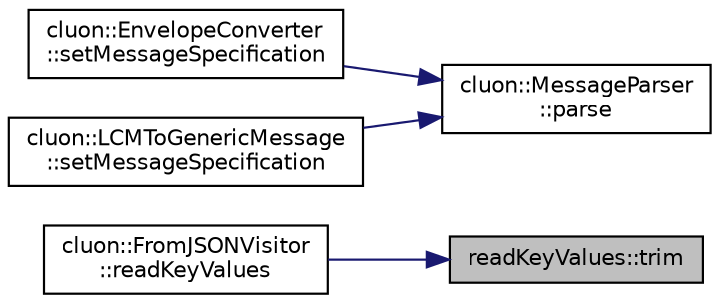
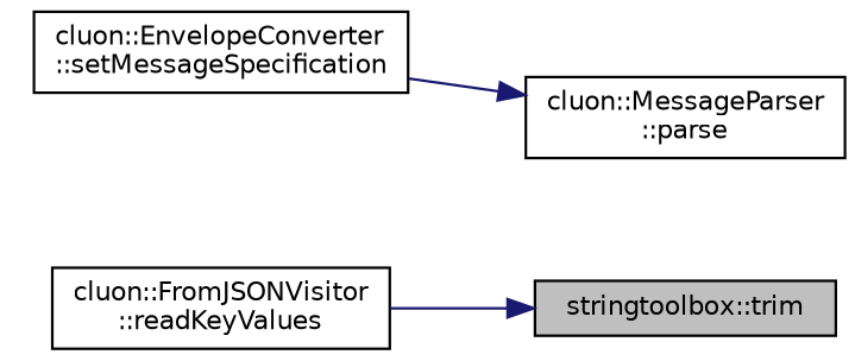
  digraph {
    rankdir=RL
    node [color=black fillcolor=white fontname=Helvetica fontsize=10 shape=record style=filled]
    edge [color=midnightblue dir=back fontname=Helvetica fontsize=10 labelfontname=Helvetica labelfontsize=10 style=solid]
-   n1 [fillcolor=grey75 fontcolor=black height=0.2 label="readKeyValues::trim" width=0.4]
+   n1 [fillcolor=grey75 fontcolor=black height=0.2 label="stringtoolbox::trim" width=0.4]
    n2 [height=0.2 label="cluon::FromJSONVisitor\l::readKeyValues" width=0.4]
    n3 [height=0.2 label="cluon::MessageParser\l::parse" width=0.4]
    n4 [height=0.2 label="cluon::EnvelopeConverter\l::setMessageSpecification" width=0.4]
-   n5 [height=0.2 label="cluon::LCMToGenericMessage\l::setMessageSpecification" width=0.4]
    n1 -> n2
    n3 -> n4
-   n3 -> n5
  }
